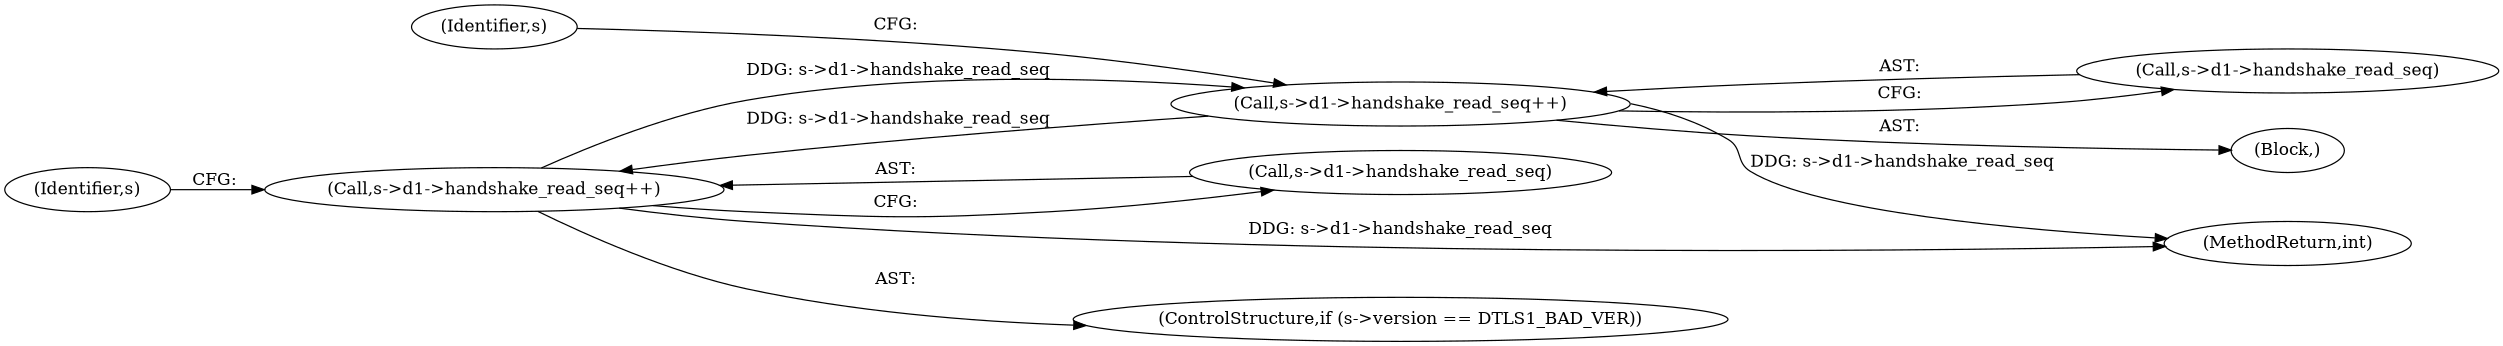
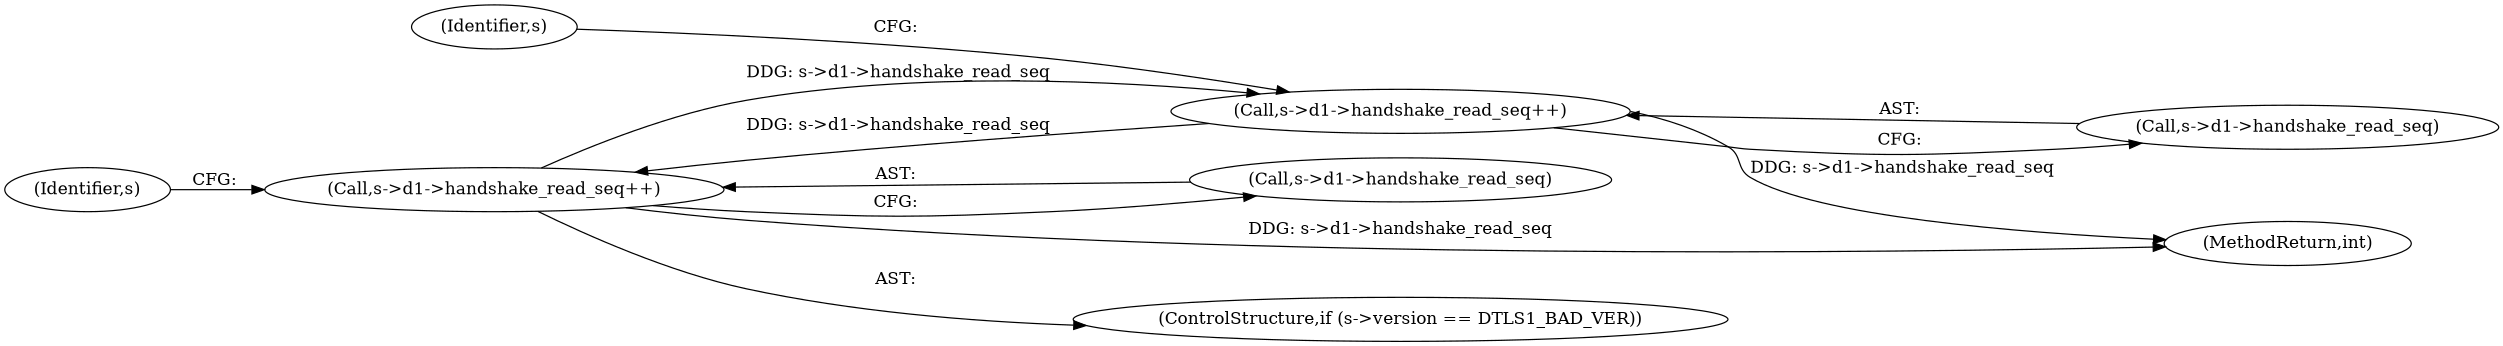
  digraph {
    rankdir=LR
    n1 [label="(Call,s->d1->handshake_read_seq++)"]
    n2 [label="(Call,s->d1->handshake_read_seq++)"]
    n3 [label="(MethodReturn,int)"]
    n4 [label="(ControlStructure,if (s->version == DTLS1_BAD_VER))"]
    n5 [label="(Call,s->d1->handshake_read_seq)"]
-   n6 [label="(Block,)"]
    n7 [label="(Call,s->d1->handshake_read_seq)"]
    n8 [label="(Identifier,s)"]
    n9 [label="(Identifier,s)"]
    n1 -> n2 [label="DDG: s->d1->handshake_read_seq"]
    n1 -> n3 [label="DDG: s->d1->handshake_read_seq"]
    n1 -> n4 [label="AST: "]
    n1 -> n5 [label="CFG: "]
    n2 -> n1 [label="DDG: s->d1->handshake_read_seq"]
    n2 -> n3 [label="DDG: s->d1->handshake_read_seq"]
-   n2 -> n6 [label="AST: "]
    n2 -> n7 [label="CFG: "]
    n5 -> n1 [label="AST: "]
    n7 -> n2 [label="AST: "]
    n8 -> n2 [label="CFG: "]
    n9 -> n1 [label="CFG: "]
  }
